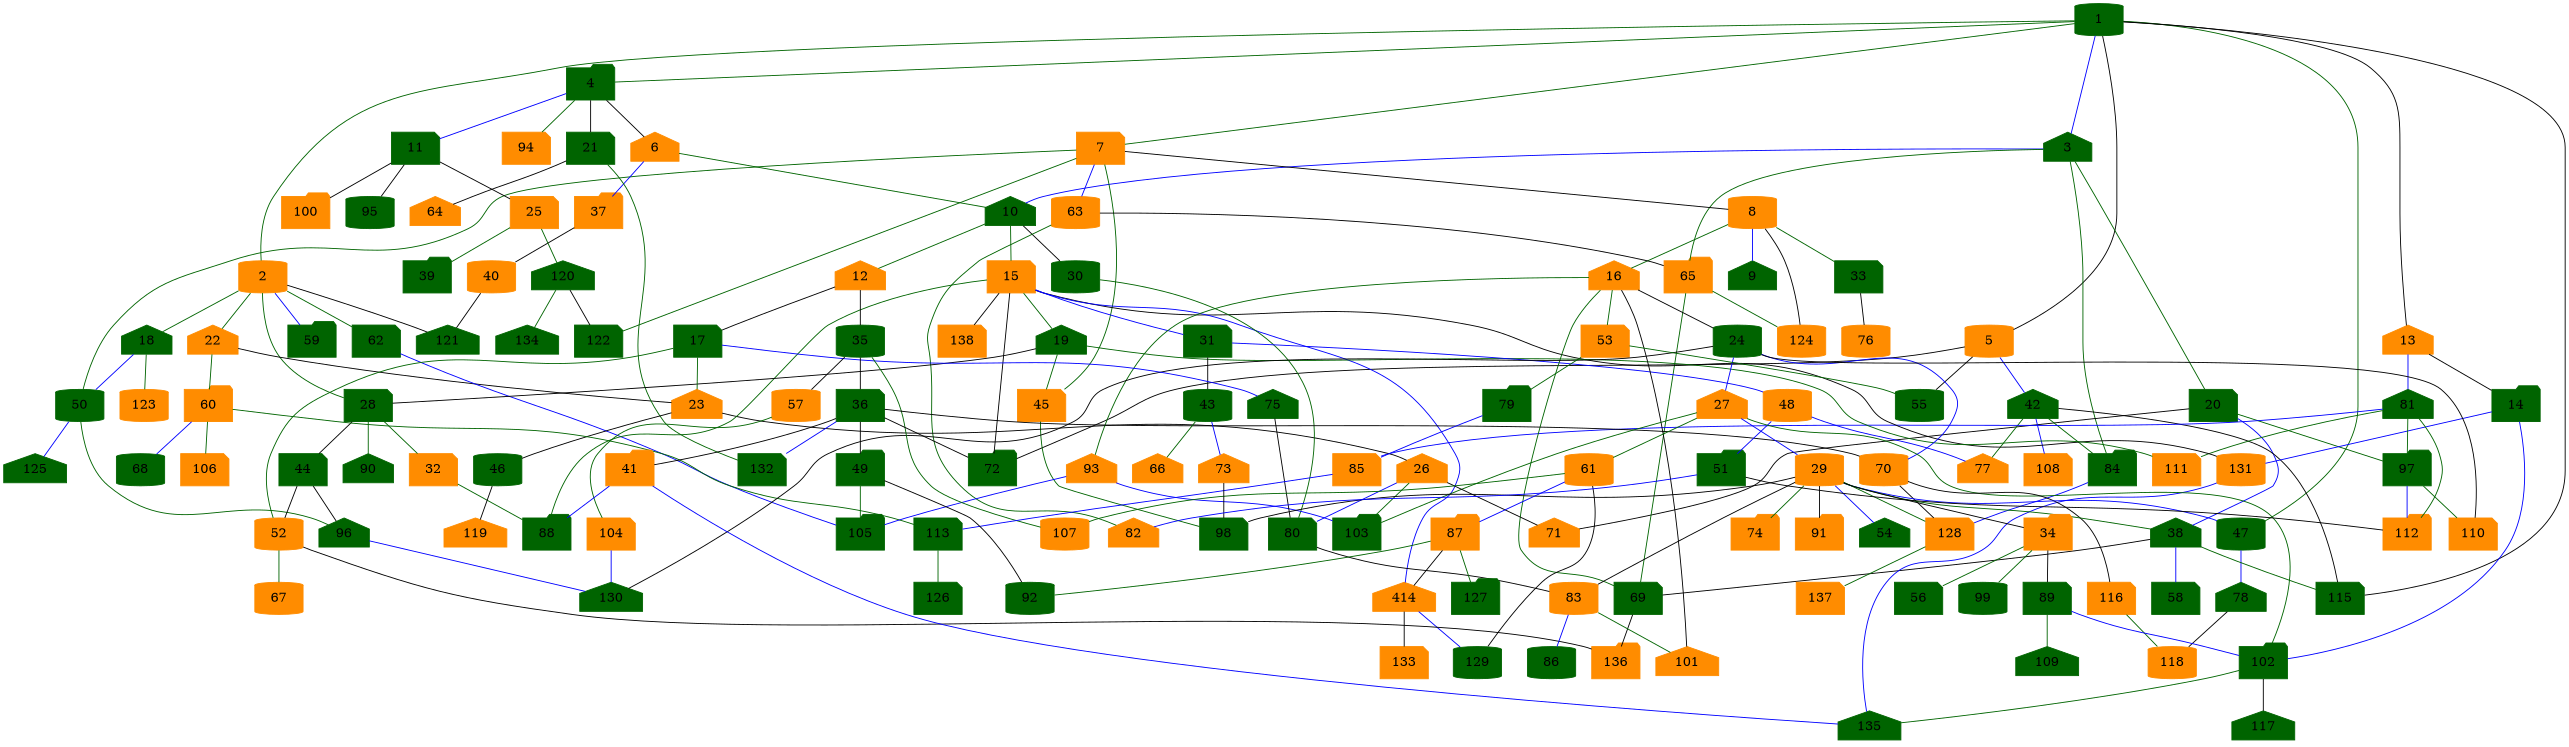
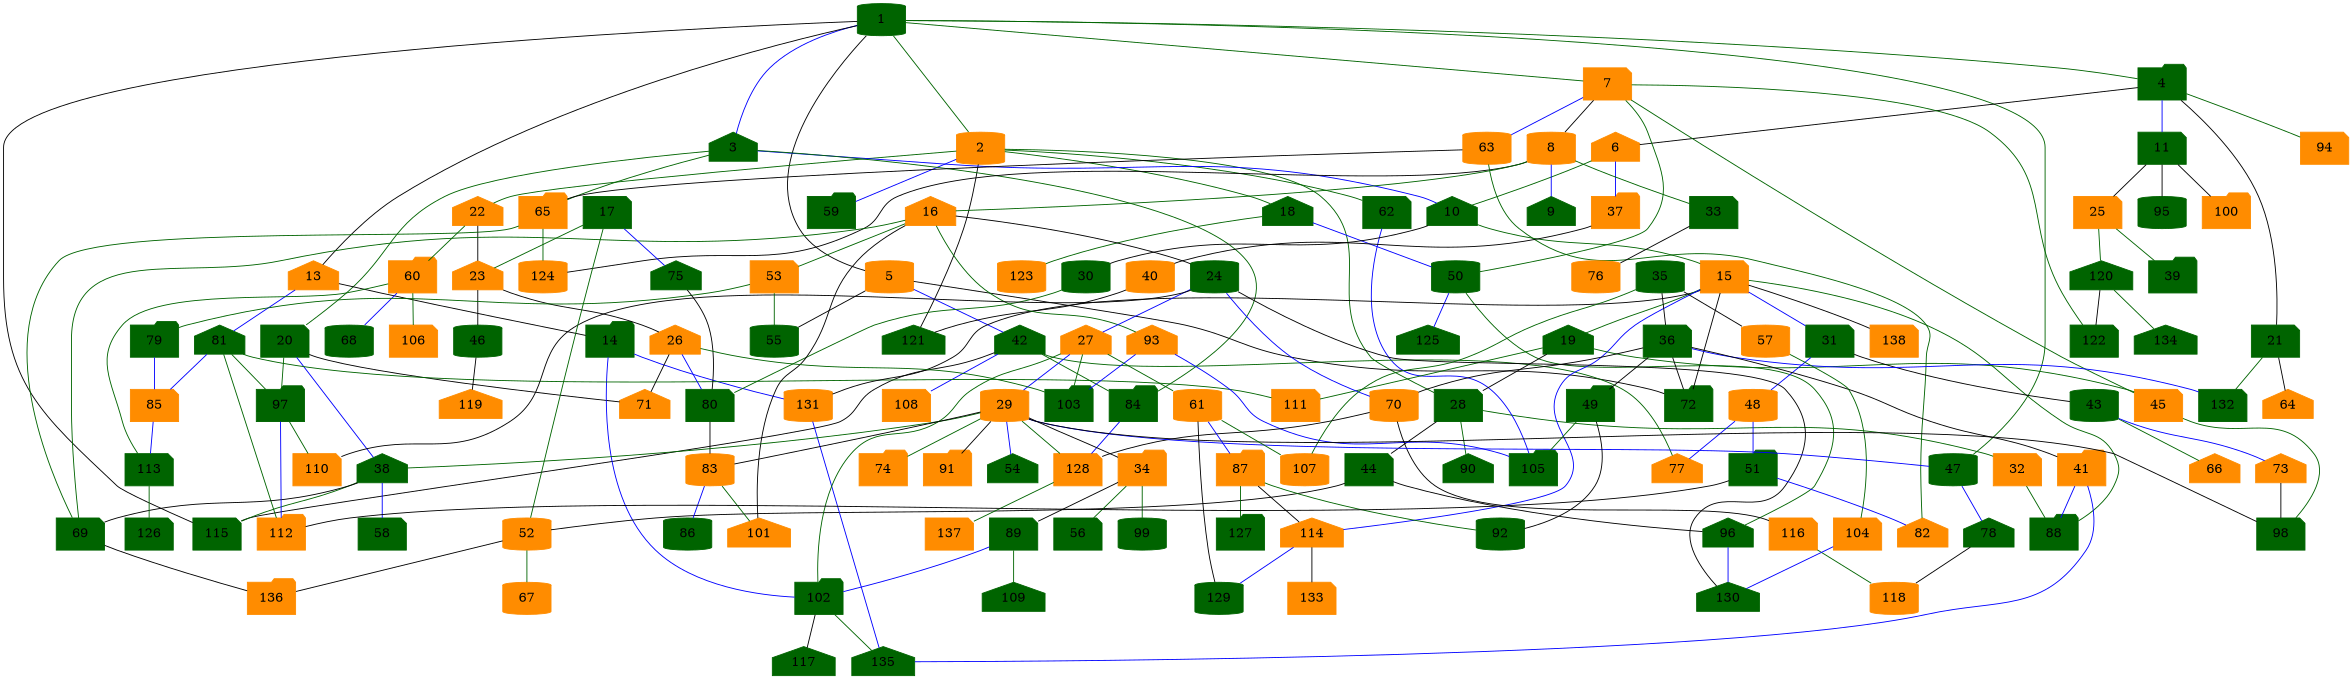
  graph {
    node [color=darkgreen shape=house style=filled]
    edge [color=darkgreen]
    1 [shape=cylinder]
    2 [color=darkorange shape=cylinder]
    3
    4 [shape=folder]
    5 [color=darkorange shape=cylinder]
    7 [color=darkorange shape=note]
    13 [color=darkorange]
    47 [shape=cylinder]
    115 [shape=note]
    18
    22 [color=darkorange]
    28 [shape=note]
    59 [shape=folder]
    62 [shape=note]
    121
    10
    20 [shape=note]
    65 [color=darkorange shape=folder]
    84 [shape=folder]
    6 [color=darkorange]
    11 [shape=note]
    21 [shape=note]
    94 [color=darkorange shape=note]
    42
    55 [shape=cylinder]
    72 [shape=folder]
    8 [color=darkorange shape=cylinder]
    45 [color=darkorange shape=note]
    50 [shape=cylinder]
    63 [color=darkorange shape=cylinder]
    122 [shape=note]
    14 [shape=folder]
    81
    78
    123 [color=darkorange shape=cylinder]
    23 [color=darkorange]
    60 [color=darkorange shape=folder]
    32 [color=darkorange shape=note]
    44 [shape=note]
    90
    105 [shape=folder]
    15 [color=darkorange shape=note]
-   12 [color=darkorange]
    30 [shape=cylinder]
    38
    71 [color=darkorange]
    97 [shape=folder]
    124 [color=darkorange shape=cylinder]
    69 [shape=note]
    128 [color=darkorange shape=note]
    37 [color=darkorange shape=folder]
    25 [color=darkorange shape=note]
    95 [shape=cylinder]
    100 [color=darkorange shape=folder]
    64 [color=darkorange]
    132 [shape=note]
    108 [color=darkorange shape=note]
    77 [color=darkorange]
    131 [color=darkorange shape=cylinder]
    19
    31 [shape=note]
    88 [shape=folder]
-   114 [color=darkorange label=414]
+   114 [color=darkorange]
    138 [color=darkorange shape=note]
    40 [color=darkorange shape=cylinder]
    9
    16 [color=darkorange]
    33 [shape=note]
    98 [shape=note]
    96
    125
    82 [color=darkorange]
    24 [shape=cylinder]
    53 [color=darkorange shape=note]
    93 [color=darkorange]
    101 [color=darkorange]
    76 [color=darkorange shape=cylinder]
    17 [shape=note]
    35 [shape=cylinder]
    80 [shape=note]
    39 [shape=folder]
    120
    52 [color=darkorange shape=cylinder]
    75
    36 [shape=note]
    57 [color=darkorange shape=cylinder]
    107 [color=darkorange shape=cylinder]
    102 [shape=folder]
    111 [color=darkorange shape=note]
    112 [color=darkorange shape=folder]
    85 [color=darkorange shape=note]
    135
    117
    43 [shape=cylinder]
    48 [color=darkorange shape=cylinder]
    129 [shape=cylinder]
    133 [color=darkorange shape=note]
    27 [color=darkorange]
    70 [color=darkorange shape=cylinder]
    110 [color=darkorange shape=note]
    130
    79 [shape=folder]
    136 [color=darkorange shape=folder]
    103 [shape=folder]
    26 [color=darkorange]
    46 [shape=cylinder]
    67 [color=darkorange shape=cylinder]
    58 [shape=note]
    68 [shape=cylinder]
    106 [color=darkorange shape=note]
    113 [shape=note]
    119 [color=darkorange]
    29 [color=darkorange shape=cylinder]
    61 [color=darkorange shape=cylinder]
    116 [color=darkorange shape=note]
    134
    83 [color=darkorange shape=cylinder]
    34 [color=darkorange shape=folder]
    54
    74 [color=darkorange shape=folder]
    91 [color=darkorange shape=folder]
    87 [color=darkorange shape=folder]
    56 [shape=note]
    89 [shape=note]
    99 [shape=cylinder]
    86 [shape=cylinder]
    137 [color=darkorange shape=note]
    66 [color=darkorange]
    73 [color=darkorange]
    51 [shape=folder]
    109
    41 [color=darkorange shape=folder]
    49 [shape=folder]
    104 [color=darkorange shape=note]
    92 [shape=cylinder]
    118 [color=darkorange shape=cylinder]
    126 [shape=note]
    127 [shape=folder]
    1 -- 2
    1 -- 3 [color=blue]
    1 -- 4
    1 -- 5 [color=black]
    1 -- 7
    1 -- 13 [color=black]
    1 -- 47
    1 -- 115 [color=black]
    2 -- 18
    2 -- 22
    2 -- 28
    2 -- 59 [color=blue]
    2 -- 62
    2 -- 121 [color=black]
    3 -- 10 [color=blue]
    3 -- 20
    3 -- 65
    3 -- 84
    4 -- 6 [color=black]
    4 -- 11 [color=blue]
    4 -- 21 [color=black]
    4 -- 94
    5 -- 42 [color=blue]
    5 -- 55 [color=black]
    5 -- 72 [color=black]
    7 -- 8 [color=black]
    7 -- 45
    7 -- 50
    7 -- 63 [color=blue]
    7 -- 122
    13 -- 14 [color=black]
    13 -- 81 [color=blue]
    47 -- 78 [color=blue]
    18 -- 50 [color=blue]
    18 -- 123
    22 -- 23 [color=black]
    22 -- 60
    28 -- 32
    28 -- 44 [color=black]
    28 -- 90
    62 -- 105 [color=blue]
    10 -- 15
-   10 -- 12
    10 -- 30 [color=black]
    20 -- 38 [color=blue]
    20 -- 71 [color=black]
    20 -- 97
    65 -- 124
    65 -- 69
    84 -- 128 [color=blue]
    6 -- 10
    6 -- 37 [color=blue]
    11 -- 25 [color=black]
    11 -- 95 [color=black]
    11 -- 100 [color=black]
    21 -- 64 [color=black]
    21 -- 132
    42 -- 115 [color=black]
    42 -- 84
    42 -- 108 [color=blue]
    42 -- 77
    8 -- 124 [color=black]
    8 -- 9 [color=blue]
    8 -- 16
    8 -- 33
    45 -- 98
    50 -- 96
    50 -- 125 [color=blue]
    63 -- 65 [color=black]
    63 -- 82
    14 -- 131 [color=blue]
    14 -- 102 [color=blue]
    81 -- 97
    81 -- 111
    81 -- 112
    81 -- 85 [color=blue]
    78 -- 118 [color=black]
    23 -- 26 [color=black]
    23 -- 46 [color=black]
    60 -- 68 [color=blue]
    60 -- 106
    60 -- 113
    32 -- 88
    44 -- 96 [color=black]
    44 -- 52 [color=black]
    15 -- 72 [color=black]
    15 -- 131 [color=black]
    15 -- 19
    15 -- 31 [color=blue]
    15 -- 88
    15 -- 114 [color=blue]
    15 -- 138 [color=black]
-   12 -- 17 [color=black]
-   12 -- 35 [color=black]
    30 -- 80
    38 -- 115
    38 -- 69 [color=black]
    38 -- 58 [color=blue]
    97 -- 112 [color=blue]
    97 -- 110
    69 -- 136 [color=black]
    128 -- 137
    37 -- 40 [color=black]
    25 -- 39
    25 -- 120
    131 -- 135 [color=blue]
    19 -- 28 [color=black]
    19 -- 45
    19 -- 111
    31 -- 43 [color=black]
    31 -- 48 [color=blue]
    114 -- 129 [color=blue]
    114 -- 133 [color=black]
    40 -- 121 [color=black]
    16 -- 69
    16 -- 24 [color=black]
    16 -- 53
    16 -- 93
    16 -- 101 [color=black]
    33 -- 76 [color=black]
    96 -- 130 [color=blue]
    24 -- 27 [color=blue]
    24 -- 70 [color=blue]
    24 -- 110 [color=black]
    24 -- 130 [color=black]
    53 -- 55
    53 -- 79
    93 -- 105 [color=blue]
    93 -- 103 [color=blue]
    17 -- 23
    17 -- 52
    17 -- 75 [color=blue]
    35 -- 36 [color=black]
    35 -- 57 [color=black]
    35 -- 107
    80 -- 83 [color=black]
    120 -- 122 [color=black]
    120 -- 134
    52 -- 136 [color=black]
    52 -- 67
    75 -- 80 [color=black]
    36 -- 72 [color=black]
    36 -- 132 [color=blue]
    36 -- 70 [color=black]
    36 -- 41 [color=black]
    36 -- 49 [color=black]
    57 -- 104
    102 -- 135
    102 -- 117 [color=black]
    85 -- 113 [color=blue]
    43 -- 66
    43 -- 73 [color=blue]
    48 -- 77 [color=blue]
    48 -- 51 [color=blue]
    27 -- 102
    27 -- 103
    27 -- 29 [color=blue]
    27 -- 61
    70 -- 128 [color=black]
    70 -- 116 [color=black]
    79 -- 85 [color=blue]
    26 -- 71 [color=black]
    26 -- 80 [color=blue]
    26 -- 103
    46 -- 119 [color=black]
    113 -- 126
    29 -- 47 [color=blue]
    29 -- 38
    29 -- 128
    29 -- 98 [color=black]
    29 -- 83 [color=black]
    29 -- 34 [color=black]
    29 -- 54 [color=blue]
    29 -- 74
    29 -- 91 [color=black]
    61 -- 107
    61 -- 129 [color=black]
    61 -- 87 [color=blue]
    116 -- 118
    83 -- 101
    83 -- 86 [color=blue]
    34 -- 56
    34 -- 89 [color=black]
    34 -- 99
    87 -- 114 [color=black]
    87 -- 92
    87 -- 127
    89 -- 102 [color=blue]
    89 -- 109
    73 -- 98 [color=black]
    51 -- 82 [color=blue]
    51 -- 112 [color=black]
    41 -- 88 [color=blue]
    41 -- 135 [color=blue]
    49 -- 105
    49 -- 92 [color=black]
    104 -- 130 [color=blue]
  }
